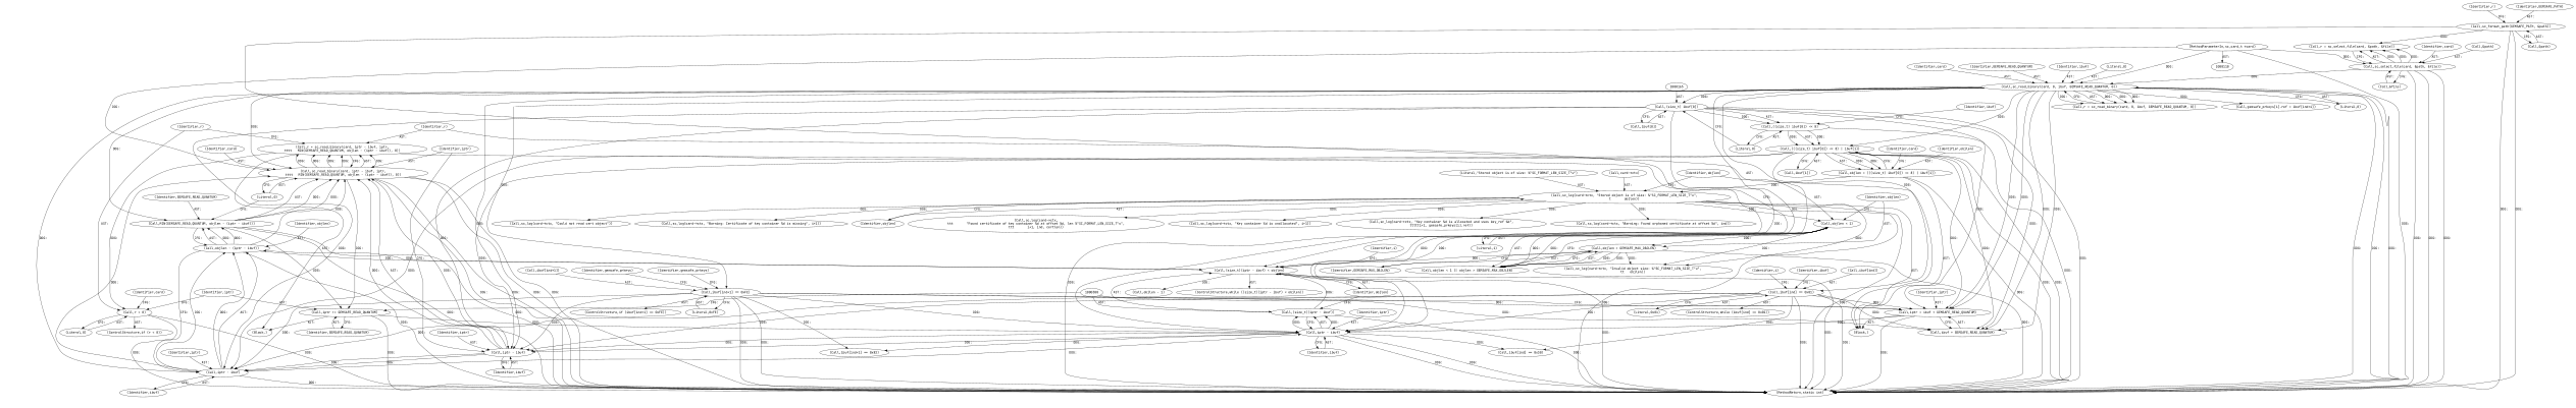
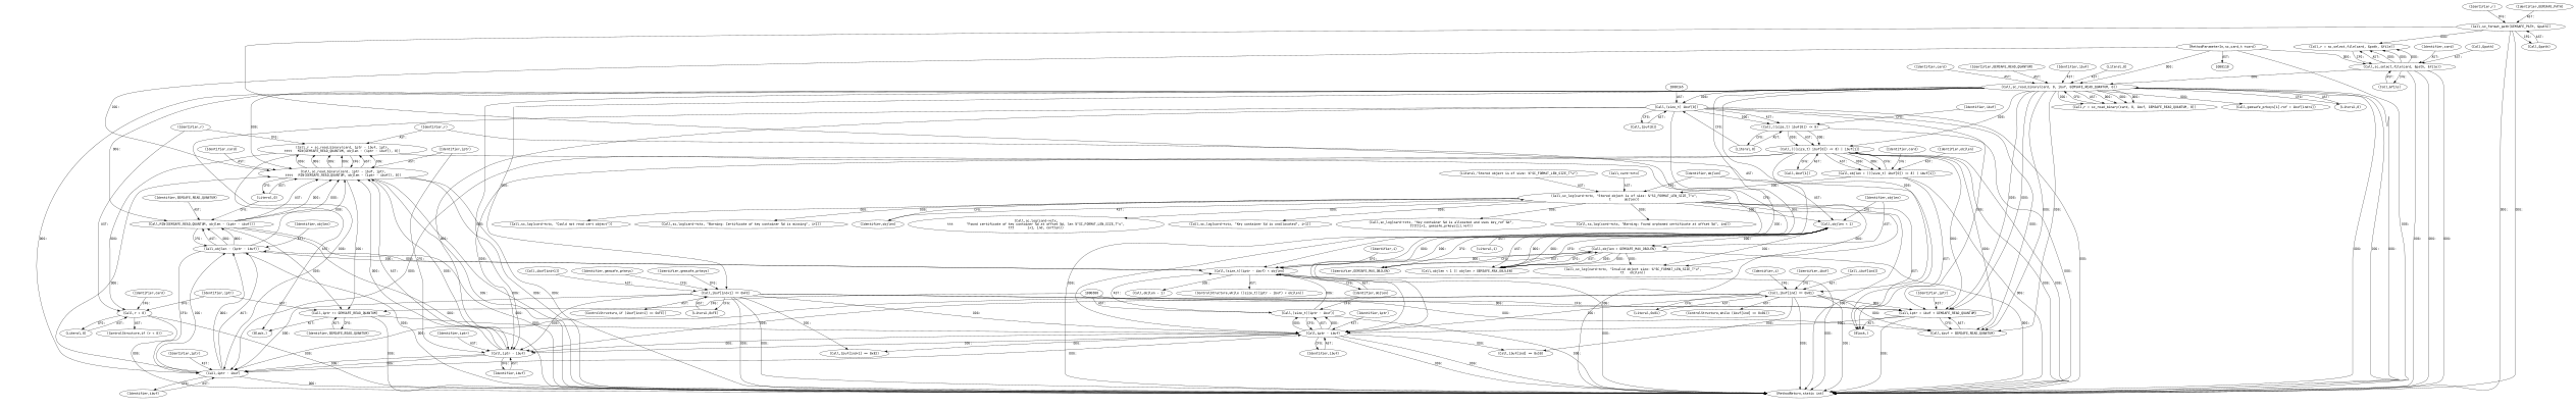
  digraph {
    fontname="JetBrains Mono"
    node [fontname="JetBrains Mono"]
    edge [fontname="JetBrains Mono"]
    n1 [label="(Call,r = sc_read_binary(card, iptr - ibuf, iptr,\n\t\t\t\t   MIN(GEMSAFE_READ_QUANTUM, objlen - (iptr - ibuf)), 0))"]
    n2 [label="(Call,sc_read_binary(card, iptr - ibuf, iptr,\n\t\t\t\t   MIN(GEMSAFE_READ_QUANTUM, objlen - (iptr - ibuf)), 0))"]
    n3 [label="(Call,r < 0)"]
    n4 [label="(Block,)"]
    n5 [label="(MethodReturn,static int)"]
    n6 [label="(Call,iptr += GEMSAFE_READ_QUANTUM)"]
    n7 [label="(Literal,0)"]
    n8 [label="(ControlStructure,if (r < 0))"]
    n9 [label="(Literal,0)"]
    n10 [label="(Call,iptr - ibuf)"]
    n11 [label="(Identifier,GEMSAFE_READ_QUANTUM)"]
    n12 [label="(Call,MIN(GEMSAFE_READ_QUANTUM, objlen - (iptr - ibuf)))"]
    n13 [label="(Call,sc_read_binary(card, 0, ibuf, GEMSAFE_READ_QUANTUM, 0))"]
    n14 [label="(Call,iptr = ibuf + GEMSAFE_READ_QUANTUM)"]
    n15 [label="(Call,(size_t) ibuf[0])"]
    n16 [label="(Call,ibuf[ind+1] == 0xFE)"]
    n17 [label="(Call,(((size_t) ibuf[0]) << 8) | ibuf[1])"]
    n18 [label="(Call,ibuf[ind] == 0x01)"]
    n19 [label="(Call,iptr - ibuf)"]
    n20 [label="(Call,iptr - ibuf)"]
    n21 [label="(Call,r = sc_read_binary(card, 0, ibuf, GEMSAFE_READ_QUANTUM, 0))"]
    n22 [label="(Call,gemsafe_prkeys[i].ref = ibuf[ind+4])"]
    n23 [label="(Call,ibuf + GEMSAFE_READ_QUANTUM)"]
    n24 [label="(Literal,0)"]
    n25 [label="(Call,(size_t)(iptr - ibuf))"]
    n26 [label="(Identifier,ibuf)"]
    n27 [label="(Call,ibuf[ind+1] == 0x82)"]
    n28 [label="(Call,ibuf[ind] == 0x30)"]
    n29 [label="(Block,)"]
    n30 [label="(Call,((size_t) ibuf[0]) << 8)"]
    n31 [label="(Call,ibuf[0])"]
    n32 [label="(ControlStructure,if (ibuf[ind+1] == 0xFE))"]
    n33 [label="(Literal,0xFE)"]
    n34 [label="(Call,objlen = (((size_t) ibuf[0]) << 8) | ibuf[1])"]
    n35 [label="(Call,ibuf[1])"]
    n36 [label="(Literal,0x01)"]
    n37 [label="(ControlStructure,while (ibuf[ind] == 0x01))"]
    n38 [label="(Call,objlen - (iptr - ibuf))"]
    n39 [label="(Identifier,ibuf)"]
    n40 [label="(Identifier,ibuf)"]
    n41 [label="(Call,sc_select_file(card, &path, &file))"]
    n42 [label="(Call,&file)"]
    n43 [label="(Call,r = sc_select_file(card, &path, &file))"]
    n44 [label="(MethodParameterIn,sc_card_t *card)"]
    1000110
    n46 [label="(Call,sc_format_path(GEMSAFE_PATH, &path))"]
    n47 [label="(Call,&path)"]
    n48 [label="(Call,(size_t)(iptr - ibuf) < objlen)"]
    n49 [label="(ControlStructure,while ((size_t)(iptr - ibuf) < objlen))"]
    n50 [label="(Call,objlen - 1)"]
    n51 [label="(Identifier,objlen)"]
    n52 [label="(Literal,8)"]
    n53 [label="(Call,sc_log(card->ctx, \"Stored object is of size: %\"SC_FORMAT_LEN_SIZE_T\"u\",\n\t       objlen))"]
    n54 [label="(Call,objlen < 1)"]
    n55 [label="(Call,objlen > GEMSAFE_MAX_OBJLEN)"]
    n56 [label="(Call,objlen < 1 || objlen > GEMSAFE_MAX_OBJLEN)"]
    n57 [label="(Call,sc_log(card->ctx, \"Invalid object size: %\"SC_FORMAT_LEN_SIZE_T\"u\",\n\t\t   objlen))"]
    n58 [label="(Literal,1)"]
    n59 [label="(Identifier,GEMSAFE_MAX_OBJLEN)"]
    n60 [label="(Call,sc_log(card->ctx,\n\t\t\t       \"Found certificate of key container %d at offset %d, len %\"SC_FORMAT_LEN_SIZE_T\"u\",\n\t\t\t       i+1, ind, certlen))"]
    n61 [label="(Call,sc_log(card->ctx, \"Key container %d is unallocated\", i+1))"]
    n62 [label="(Call,sc_log(card->ctx, \"Key container %d is allocated and uses key_ref %d\",\n\t\t\t\t\ti+1, gemsafe_prkeys[i].ref))"]
    n63 [label="(Call,sc_log(card->ctx, \"Warning: Found orphaned certificate at offset %d\", ind))"]
    n64 [label="(Call,sc_log(card->ctx, \"Could not read cert object\"))"]
    n65 [label="(Call,sc_log(card->ctx, \"Warning: Certificate of key container %d is missing\", i+1))"]
    n66 [label="(Identifier,objlen)"]
    n67 [label="(Identifier,r)"]
    n68 [label="(Identifier,GEMSAFE_READ_QUANTUM)"]
    n69 [label="(Identifier,iptr)"]
    n70 [label="(Identifier,r)"]
    n71 [label="(Identifier,GEMSAFE_READ_QUANTUM)"]
    n72 [label="(Identifier,objlen)"]
    n73 [label="(Identifier,iptr)"]
    n74 [label="(Identifier,gemsafe_prkeys)"]
    n75 [label="(Identifier,card)"]
    n76 [label="(Identifier,ibuf)"]
    n77 [label="(Literal,\"Stored object is of size: %\"SC_FORMAT_LEN_SIZE_T\"u\")"]
    n78 [label="(Identifier,r)"]
    n79 [label="(Identifier,card)"]
    n80 [label="(Identifier,iptr)"]
    n81 [label="(Identifier,ibuf)"]
    n82 [label="(Literal,0)"]
    n83 [label="(Identifier,iptr)"]
    n84 [label="(Identifier,ibuf)"]
    n85 [label="(Call,ibuf[ind])"]
    n86 [label="(Call,card->ctx)"]
    n87 [label="(Identifier,iptr)"]
    n88 [label="(Identifier,gemsafe_prkeys)"]
    n89 [label="(Identifier,card)"]
    n90 [label="(Identifier,iptr)"]
    n91 [label="(Identifier,objlen)"]
    n92 [label="(Identifier,i)"]
    n93 [label="(Identifier,objlen)"]
    n94 [label="(Call,&path)"]
    n95 [label="(Identifier,GEMSAFE_PATH)"]
    n96 [label="(Call,ibuf[ind+1])"]
    n97 [label="(Identifier,i)"]
    n98 [label="(Identifier,card)"]
    n99 [label="(Identifier,objlen)"]
    n100 [label="(Identifier,card)"]
    1000300
    1000165
    n1 -> n2 [label="CFG: "]
    n1 -> n3 [label="DDG: "]
    n1 -> n4 [label="AST: "]
    n1 -> n5 [label="DDG: "]
    n2 -> n1 [label="AST: "]
    n2 -> n1 [label="DDG: "]
    n2 -> n1 [label="DDG: "]
    n2 -> n1 [label="DDG: "]
    n2 -> n1 [label="DDG: "]
    n2 -> n1 [label="DDG: "]
    n2 -> n5 [label="DDG: "]
    n2 -> n5 [label="DDG: "]
    n2 -> n5 [label="DDG: "]
    n2 -> n5 [label="DDG: "]
    n2 -> n6 [label="DDG: "]
    n2 -> n7 [label="CFG: "]
    n3 -> n5 [label="DDG: "]
    n3 -> n5 [label="DDG: "]
    n3 -> n8 [label="AST: "]
    n3 -> n9 [label="CFG: "]
    n6 -> n4 [label="AST: "]
    n6 -> n5 [label="DDG: "]
    n6 -> n10 [label="DDG: "]
    n6 -> n11 [label="CFG: "]
    n7 -> n2 [label="AST: "]
    n7 -> n12 [label="CFG: "]
    n9 -> n3 [label="AST: "]
    n10 -> n5 [label="DDG: "]
    n10 -> n5 [label="DDG: "]
    n10 -> n20 [label="DDG: "]
    n10 -> n20 [label="DDG: "]
    n10 -> n25 [label="AST: "]
    n10 -> n25 [label="DDG: "]
    n10 -> n25 [label="DDG: "]
    n10 -> n26 [label="CFG: "]
    n10 -> n27 [label="DDG: "]
    n10 -> n28 [label="DDG: "]
    n11 -> n6 [label="AST: "]
    n12 -> n2 [label="AST: "]
    n12 -> n2 [label="DDG: "]
    n12 -> n2 [label="DDG: "]
    n12 -> n5 [label="DDG: "]
    n12 -> n5 [label="DDG: "]
    n12 -> n6 [label="DDG: "]
    n12 -> n38 [label="CFG: "]
    n13 -> n2 [label="DDG: "]
    n13 -> n5 [label="DDG: "]
    n13 -> n5 [label="DDG: "]
    n13 -> n5 [label="DDG: "]
    n13 -> n10 [label="DDG: "]
    n13 -> n12 [label="DDG: "]
    n13 -> n14 [label="DDG: "]
    n13 -> n14 [label="DDG: "]
    n13 -> n15 [label="DDG: "]
    n13 -> n16 [label="DDG: "]
    n13 -> n17 [label="DDG: "]
    n13 -> n18 [label="DDG: "]
    n13 -> n19 [label="DDG: "]
    n13 -> n20 [label="DDG: "]
    n13 -> n21 [label="AST: "]
    n13 -> n21 [label="DDG: "]
    n13 -> n21 [label="DDG: "]
    n13 -> n21 [label="DDG: "]
    n13 -> n21 [label="DDG: "]
    n13 -> n22 [label="DDG: "]
    n13 -> n23 [label="DDG: "]
    n13 -> n23 [label="DDG: "]
    n13 -> n24 [label="CFG: "]
    n14 -> n5 [label="DDG: "]
    n14 -> n10 [label="DDG: "]
    n14 -> n23 [label="CFG: "]
    n14 -> n29 [label="AST: "]
    n15 -> n5 [label="DDG: "]
    n15 -> n10 [label="DDG: "]
    n15 -> n14 [label="DDG: "]
    n15 -> n19 [label="DDG: "]
    n15 -> n20 [label="DDG: "]
    n15 -> n23 [label="DDG: "]
    n15 -> n30 [label="AST: "]
    n15 -> n30 [label="DDG: "]
    n15 -> n31 [label="CFG: "]
    n16 -> n5 [label="DDG: "]
    n16 -> n5 [label="DDG: "]
    n16 -> n10 [label="DDG: "]
    n16 -> n14 [label="DDG: "]
    n16 -> n19 [label="DDG: "]
    n16 -> n20 [label="DDG: "]
    n16 -> n23 [label="DDG: "]
    n16 -> n27 [label="DDG: "]
    n16 -> n32 [label="AST: "]
    n16 -> n33 [label="CFG: "]
    n17 -> n5 [label="DDG: "]
    n17 -> n5 [label="DDG: "]
    n17 -> n10 [label="DDG: "]
    n17 -> n14 [label="DDG: "]
    n17 -> n19 [label="DDG: "]
    n17 -> n20 [label="DDG: "]
    n17 -> n23 [label="DDG: "]
    n17 -> n34 [label="AST: "]
    n17 -> n34 [label="DDG: "]
    n17 -> n34 [label="DDG: "]
    n17 -> n35 [label="CFG: "]
    n18 -> n5 [label="DDG: "]
    n18 -> n5 [label="DDG: "]
    n18 -> n10 [label="DDG: "]
    n18 -> n14 [label="DDG: "]
    n18 -> n19 [label="DDG: "]
    n18 -> n20 [label="DDG: "]
    n18 -> n23 [label="DDG: "]
    n18 -> n28 [label="DDG: "]
    n18 -> n36 [label="CFG: "]
    n18 -> n37 [label="AST: "]
    n19 -> n2 [label="DDG: "]
    n19 -> n5 [label="DDG: "]
    n19 -> n10 [label="DDG: "]
    n19 -> n38 [label="AST: "]
    n19 -> n38 [label="DDG: "]
    n19 -> n38 [label="DDG: "]
    n19 -> n39 [label="CFG: "]
    n20 -> n2 [label="AST: "]
    n20 -> n2 [label="DDG: "]
    n20 -> n2 [label="DDG: "]
    n20 -> n19 [label="DDG: "]
    n20 -> n19 [label="DDG: "]
    n20 -> n40 [label="CFG: "]
    n21 -> n13 [label="CFG: "]
    n23 -> n14 [label="AST: "]
    n24 -> n13 [label="AST: "]
    n25 -> n5 [label="DDG: "]
    n25 -> n10 [label="CFG: "]
    n25 -> n48 [label="AST: "]
    n25 -> n48 [label="DDG: "]
    n26 -> n10 [label="AST: "]
    n30 -> n5 [label="DDG: "]
    n30 -> n17 [label="AST: "]
    n30 -> n17 [label="DDG: "]
    n30 -> n17 [label="DDG: "]
    n30 -> n52 [label="CFG: "]
    n31 -> n15 [label="AST: "]
    n33 -> n16 [label="AST: "]
    n34 -> n5 [label="DDG: "]
    n34 -> n17 [label="CFG: "]
    n34 -> n29 [label="AST: "]
    n34 -> n53 [label="DDG: "]
    n35 -> n17 [label="AST: "]
    n36 -> n18 [label="AST: "]
    n38 -> n2 [label="DDG: "]
    n38 -> n5 [label="DDG: "]
    n38 -> n12 [label="AST: "]
    n38 -> n12 [label="DDG: "]
    n38 -> n12 [label="DDG: "]
    n38 -> n19 [label="CFG: "]
    n38 -> n48 [label="DDG: "]
    n39 -> n19 [label="AST: "]
    n40 -> n20 [label="AST: "]
    n41 -> n5 [label="DDG: "]
    n41 -> n5 [label="DDG: "]
    n41 -> n5 [label="DDG: "]
    n41 -> n13 [label="DDG: "]
    n41 -> n42 [label="CFG: "]
    n41 -> n43 [label="AST: "]
    n41 -> n43 [label="DDG: "]
    n41 -> n43 [label="DDG: "]
    n41 -> n43 [label="DDG: "]
    n42 -> n41 [label="AST: "]
    n43 -> n41 [label="CFG: "]
    n44 -> n2 [label="DDG: "]
    n44 -> n5 [label="DDG: "]
    n44 -> n13 [label="DDG: "]
    n44 -> n41 [label="DDG: "]
    n44 -> 1000110 [label="AST: "]
    n46 -> n5 [label="DDG: "]
    n46 -> n5 [label="DDG: "]
    n46 -> n29 [label="AST: "]
    n46 -> n43 [label="DDG: "]
    n46 -> n47 [label="CFG: "]
    n47 -> n46 [label="AST: "]
    n48 -> n5 [label="DDG: "]
    n48 -> n5 [label="DDG: "]
    n48 -> n38 [label="DDG: "]
    n48 -> n49 [label="AST: "]
    n48 -> n50 [label="DDG: "]
    n48 -> n51 [label="CFG: "]
    n51 -> n25 [label="CFG: "]
    n51 -> n48 [label="AST: "]
    n52 -> n15 [label="CFG: "]
    n52 -> n30 [label="AST: "]
    n53 -> n5 [label="DDG: "]
    n53 -> n5 [label="DDG: "]
    n53 -> n29 [label="AST: "]
    n53 -> n54 [label="DDG: "]
    n53 -> n57 [label="DDG: "]
    n53 -> n60 [label="DDG: "]
    n53 -> n61 [label="DDG: "]
    n53 -> n62 [label="DDG: "]
    n53 -> n63 [label="DDG: "]
    n53 -> n64 [label="DDG: "]
    n53 -> n65 [label="DDG: "]
    n53 -> n66 [label="CFG: "]
    n54 -> n48 [label="DDG: "]
    n54 -> n55 [label="DDG: "]
    n54 -> n56 [label="AST: "]
    n54 -> n56 [label="DDG: "]
    n54 -> n56 [label="DDG: "]
    n54 -> n57 [label="DDG: "]
-   n54 -> n58 [label="CFG: "]
+   n54 -> n59 [label="CFG: "]
    n55 -> n5 [label="DDG: "]
    n55 -> n48 [label="DDG: "]
    n55 -> n56 [label="AST: "]
    n55 -> n56 [label="DDG: "]
    n55 -> n56 [label="DDG: "]
    n55 -> n57 [label="DDG: "]
    n55 -> n59 [label="CFG: "]
    n56 -> n54 [label="CFG: "]
    n56 -> n55 [label="CFG: "]
    n58 -> n54 [label="AST: "]
    n59 -> n55 [label="AST: "]
    n66 -> n53 [label="AST: "]
    n67 -> n1 [label="CFG: "]
    n67 -> n3 [label="AST: "]
    n68 -> n12 [label="AST: "]
    n69 -> n3 [label="CFG: "]
    n69 -> n6 [label="AST: "]
    n70 -> n1 [label="AST: "]
    n70 -> n48 [label="CFG: "]
    n71 -> n13 [label="AST: "]
    n72 -> n53 [label="CFG: "]
    n72 -> n54 [label="AST: "]
    n73 -> n20 [label="AST: "]
    n74 -> n16 [label="CFG: "]
    n75 -> n34 [label="CFG: "]
    n76 -> n13 [label="AST: "]
    n77 -> n53 [label="AST: "]
    n78 -> n46 [label="CFG: "]
    n79 -> n41 [label="AST: "]
    n80 -> n10 [label="AST: "]
    n81 -> n30 [label="CFG: "]
    n82 -> n13 [label="AST: "]
    n83 -> n2 [label="AST: "]
    n83 -> n20 [label="CFG: "]
    n84 -> n18 [label="CFG: "]
    n85 -> n18 [label="AST: "]
    n86 -> n53 [label="AST: "]
    n87 -> n14 [label="AST: "]
    n88 -> n16 [label="CFG: "]
    n89 -> n2 [label="AST: "]
    n90 -> n19 [label="AST: "]
    n91 -> n34 [label="AST: "]
    n92 -> n18 [label="CFG: "]
    n93 -> n38 [label="AST: "]
    n94 -> n41 [label="AST: "]
    n95 -> n46 [label="AST: "]
    n96 -> n16 [label="AST: "]
    n97 -> n48 [label="CFG: "]
    n98 -> n3 [label="CFG: "]
    n99 -> n54 [label="CFG: "]
    n99 -> n55 [label="AST: "]
    n100 -> n13 [label="AST: "]
    1000300 -> n6 [label="CFG: "]
    1000300 -> n14 [label="CFG: "]
    1000300 -> n25 [label="AST: "]
    1000165 -> n15 [label="AST: "]
  }
